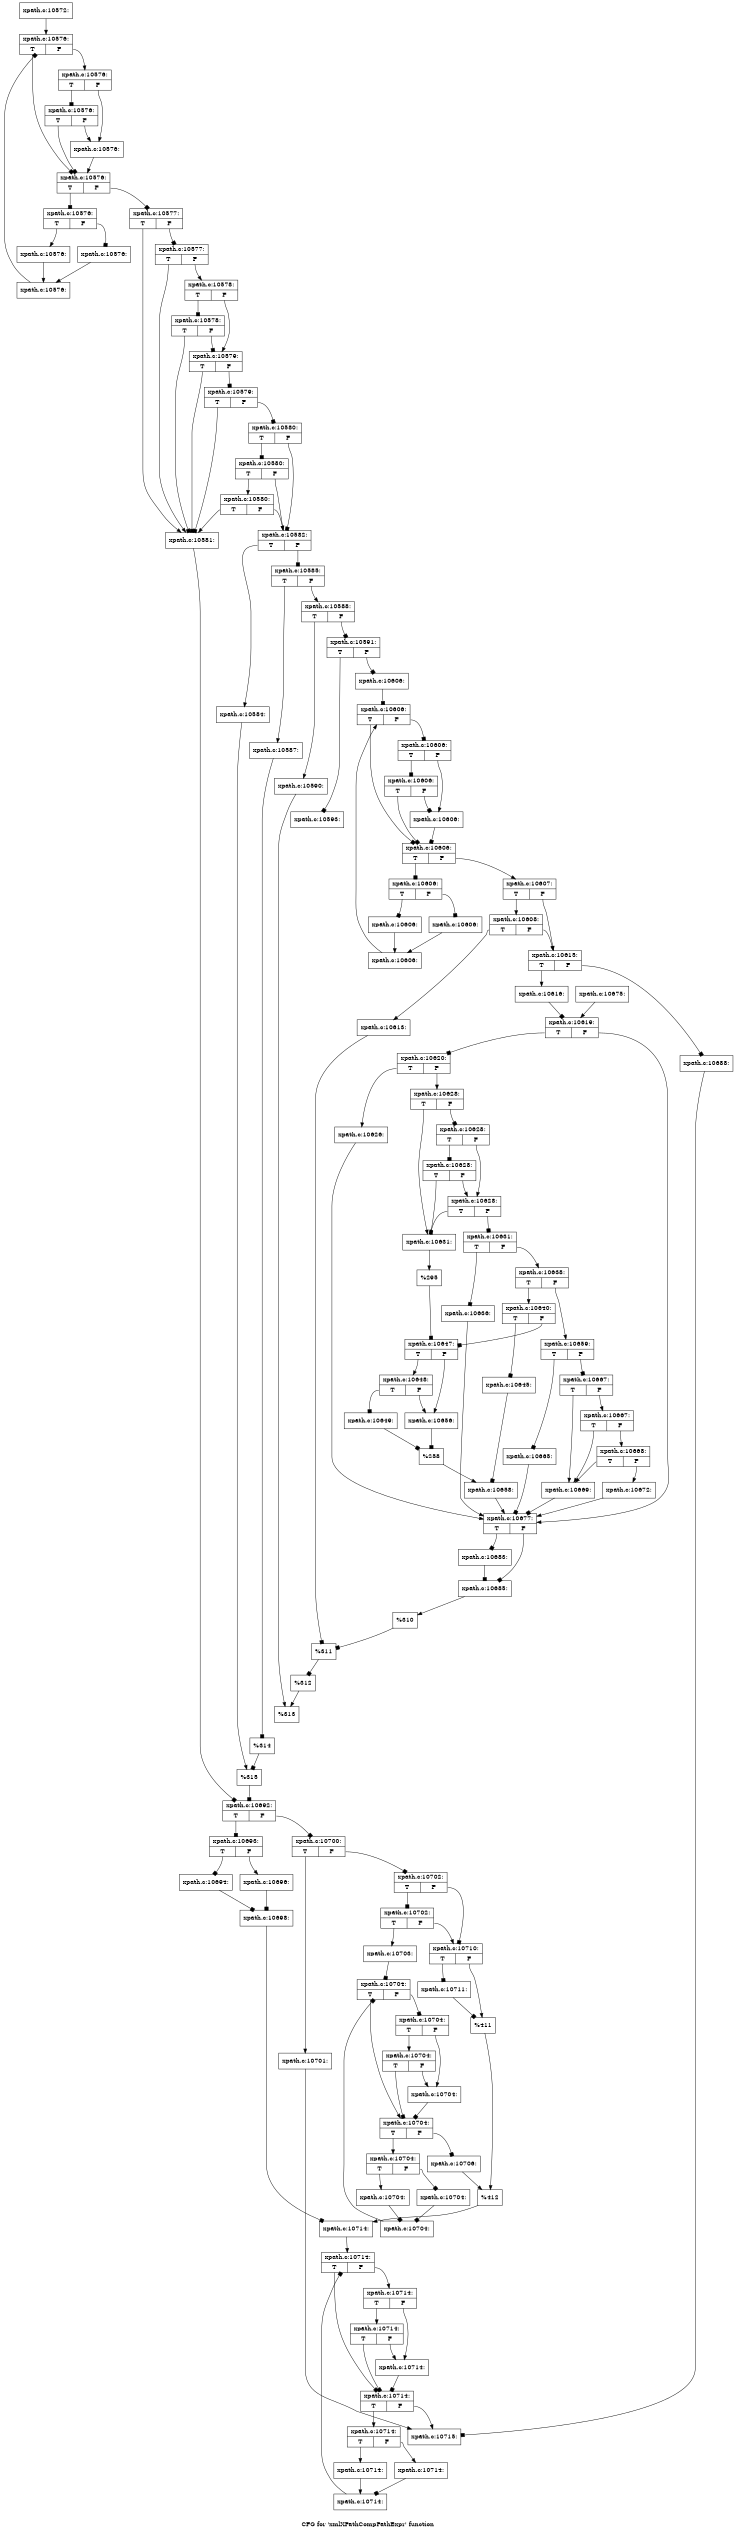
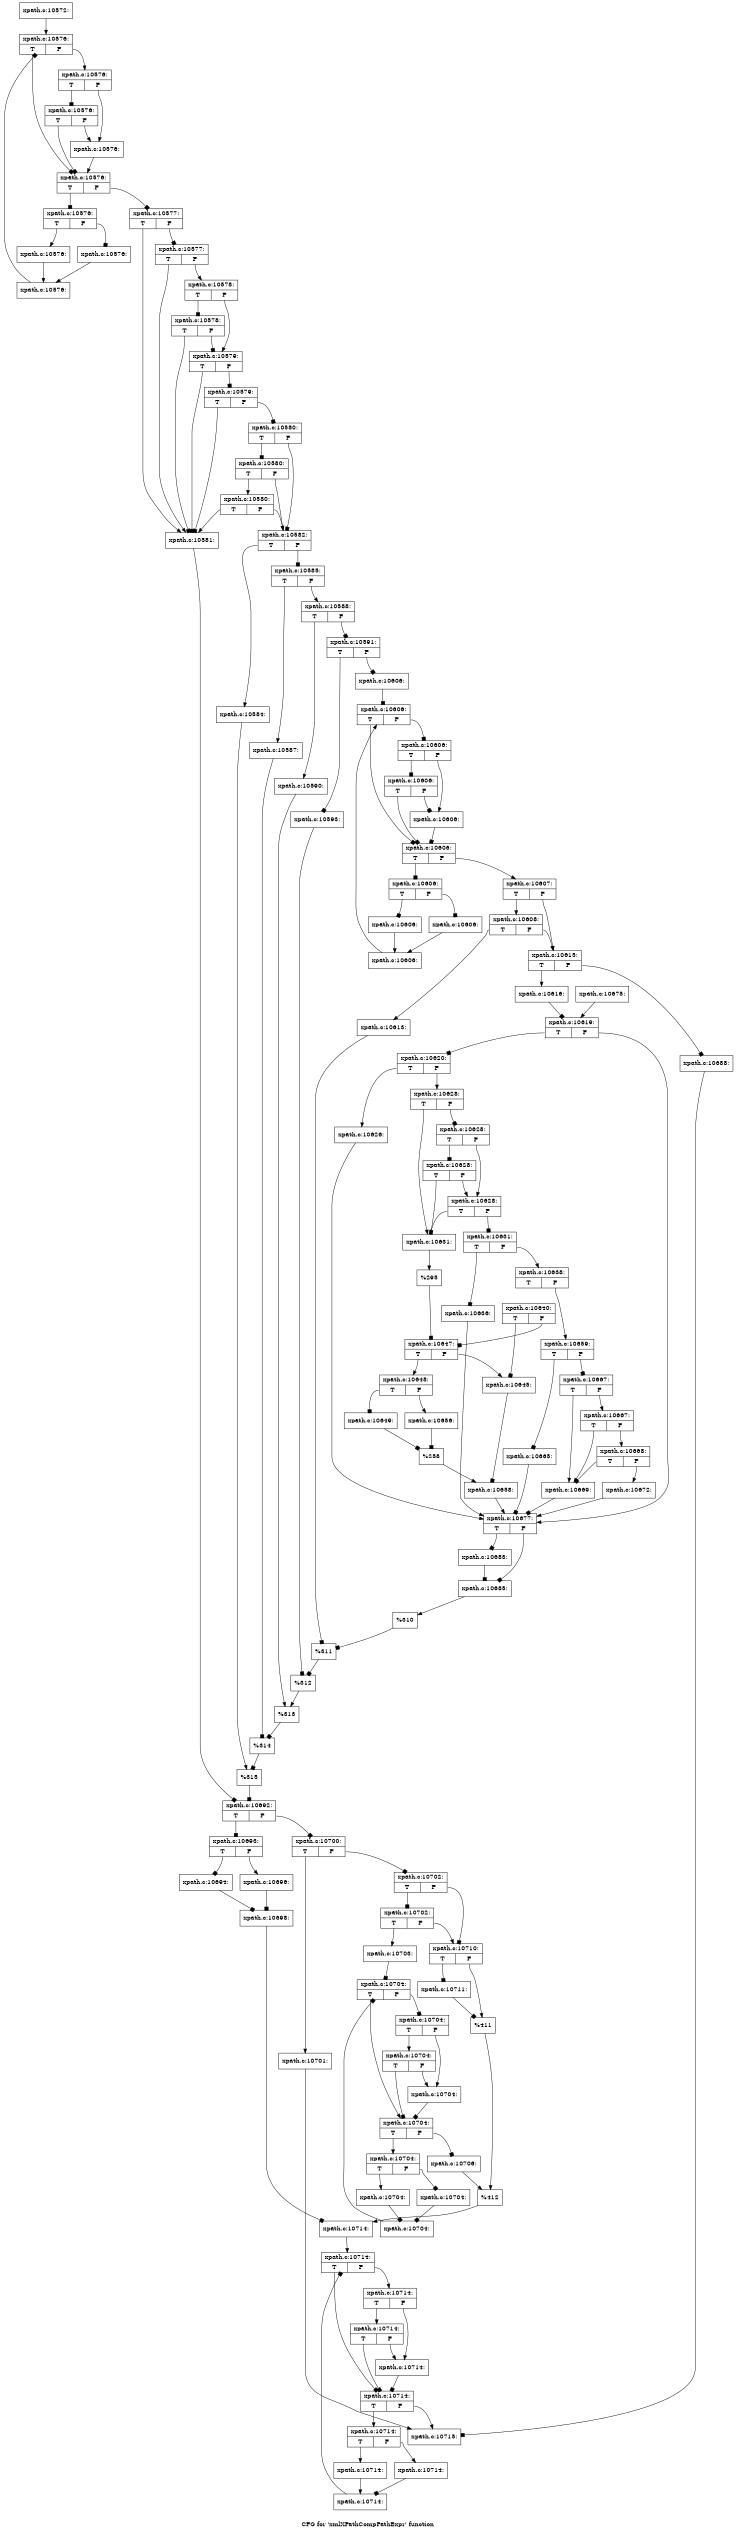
  digraph {
    label="CFG for 'xmlXPathCompPathExpr' function"
    node [shape=record]
    edge [arrowhead=box tailport=s0]
    n1 [label="{xpath.c:10572:}"]
    n2 [label="{xpath.c:10576:|{<s0>T|<s1>F}}"]
    n3 [label="{xpath.c:10576:|{<s0>T|<s1>F}}"]
    n4 [label="{xpath.c:10576:|{<s0>T|<s1>F}}"]
    n5 [label="{xpath.c:10576:|{<s0>T|<s1>F}}"]
    n6 [label="{xpath.c:10577:|{<s0>T|<s1>F}}"]
    n7 [label="{xpath.c:10576:|{<s0>T|<s1>F}}"]
    n8 [label="{xpath.c:10576:}"]
    n9 [label="{xpath.c:10576:}"]
    n10 [label="{xpath.c:10576:}"]
    n11 [label="{xpath.c:10581:}"]
    n12 [label="{xpath.c:10577:|{<s0>T|<s1>F}}"]
    n13 [label="{xpath.c:10576:}"]
    n14 [label="{xpath.c:10692:|{<s0>T|<s1>F}}"]
    n15 [label="{xpath.c:10578:|{<s0>T|<s1>F}}"]
    n16 [label="{xpath.c:10693:|{<s0>T|<s1>F}}"]
    n17 [label="{xpath.c:10700:|{<s0>T|<s1>F}}"]
    n18 [label="{xpath.c:10578:|{<s0>T|<s1>F}}"]
    n19 [label="{xpath.c:10579:|{<s0>T|<s1>F}}"]
    n20 [label="{xpath.c:10579:|{<s0>T|<s1>F}}"]
    n21 [label="{xpath.c:10580:|{<s0>T|<s1>F}}"]
    n22 [label="{xpath.c:10580:|{<s0>T|<s1>F}}"]
    n23 [label="{xpath.c:10582:|{<s0>T|<s1>F}}"]
    n24 [label="{xpath.c:10580:|{<s0>T|<s1>F}}"]
    n25 [label="{xpath.c:10584:}"]
    n26 [label="{xpath.c:10585:|{<s0>T|<s1>F}}"]
    n27 [label="{%315}"]
    n28 [label="{xpath.c:10587:}"]
    n29 [label="{xpath.c:10588:|{<s0>T|<s1>F}}"]
    n30 [label="{xpath.c:10694:}"]
    n31 [label="{xpath.c:10696:}"]
    n32 [label="{xpath.c:10701:}"]
    n33 [label="{xpath.c:10702:|{<s0>T|<s1>F}}"]
    n34 [label="{%314}"]
    n35 [label="{xpath.c:10590:}"]
    n36 [label="{xpath.c:10591:|{<s0>T|<s1>F}}"]
    n37 [label="{%313}"]
    n38 [label="{xpath.c:10593:}"]
    n39 [label="{xpath.c:10606:}"]
    n40 [label="{%312}"]
    n41 [label="{xpath.c:10606:|{<s0>T|<s1>F}}"]
    n42 [label="{xpath.c:10606:|{<s0>T|<s1>F}}"]
    n43 [label="{xpath.c:10606:|{<s0>T|<s1>F}}"]
    n44 [label="{xpath.c:10606:|{<s0>T|<s1>F}}"]
    n45 [label="{xpath.c:10607:|{<s0>T|<s1>F}}"]
    n46 [label="{xpath.c:10606:|{<s0>T|<s1>F}}"]
    n47 [label="{xpath.c:10606:}"]
    n48 [label="{xpath.c:10606:}"]
    n49 [label="{xpath.c:10606:}"]
    n50 [label="{xpath.c:10608:|{<s0>T|<s1>F}}"]
    n51 [label="{xpath.c:10615:|{<s0>T|<s1>F}}"]
    n52 [label="{xpath.c:10606:}"]
    n53 [label="{xpath.c:10613:}"]
    n54 [label="{xpath.c:10616:}"]
    n55 [label="{xpath.c:10688:}"]
    n56 [label="{%311}"]
    n57 [label="{xpath.c:10619:|{<s0>T|<s1>F}}"]
    n58 [label="{xpath.c:10715:}"]
    n59 [label="{xpath.c:10620:|{<s0>T|<s1>F}}"]
    n60 [label="{xpath.c:10677:|{<s0>T|<s1>F}}"]
    n61 [label="{xpath.c:10626:}"]
    n62 [label="{xpath.c:10628:|{<s0>T|<s1>F}}"]
    n63 [label="{xpath.c:10683:}"]
    n64 [label="{xpath.c:10685:}"]
    n65 [label="{xpath.c:10631:}"]
    n66 [label="{xpath.c:10628:|{<s0>T|<s1>F}}"]
    n67 [label="{%310}"]
    n68 [label="{%295}"]
    n69 [label="{xpath.c:10628:|{<s0>T|<s1>F}}"]
    n70 [label="{xpath.c:10628:|{<s0>T|<s1>F}}"]
    n71 [label="{xpath.c:10647:|{<s0>T|<s1>F}}"]
    n72 [label="{xpath.c:10631:|{<s0>T|<s1>F}}"]
    n73 [label="{xpath.c:10636:}"]
    n74 [label="{xpath.c:10638:|{<s0>T|<s1>F}}"]
    n75 [label="{xpath.c:10640:|{<s0>T|<s1>F}}"]
    n76 [label="{xpath.c:10659:|{<s0>T|<s1>F}}"]
    n77 [label="{xpath.c:10675:}"]
    n78 [label="{xpath.c:10645:}"]
    n79 [label="{xpath.c:10665:}"]
    n80 [label="{xpath.c:10667:|{<s0>T|<s1>F}}"]
    n81 [label="{xpath.c:10658:}"]
    n82 [label="{xpath.c:10648:|{<s0>T|<s1>F}}"]
    n83 [label="{xpath.c:10656:}"]
    n84 [label="{xpath.c:10669:}"]
    n85 [label="{xpath.c:10667:|{<s0>T|<s1>F}}"]
    n86 [label="{xpath.c:10649:}"]
    n87 [label="{%258}"]
    n88 [label="{xpath.c:10668:|{<s0>T|<s1>F}}"]
    n89 [label="{xpath.c:10672:}"]
    n90 [label="{xpath.c:10698:}"]
    n91 [label="{xpath.c:10702:|{<s0>T|<s1>F}}"]
    n92 [label="{xpath.c:10710:|{<s0>T|<s1>F}}"]
    n93 [label="{xpath.c:10714:}"]
    n94 [label="{xpath.c:10714:|{<s0>T|<s1>F}}"]
    n95 [label="{xpath.c:10714:|{<s0>T|<s1>F}}"]
    n96 [label="{xpath.c:10714:|{<s0>T|<s1>F}}"]
    n97 [label="{xpath.c:10703:}"]
    n98 [label="{xpath.c:10711:}"]
    n99 [label="{%411}"]
    n100 [label="{xpath.c:10704:|{<s0>T|<s1>F}}"]
    n101 [label="{%412}"]
    n102 [label="{xpath.c:10704:|{<s0>T|<s1>F}}"]
    n103 [label="{xpath.c:10704:|{<s0>T|<s1>F}}"]
    n104 [label="{xpath.c:10704:|{<s0>T|<s1>F}}"]
    n105 [label="{xpath.c:10706:}"]
    n106 [label="{xpath.c:10704:|{<s0>T|<s1>F}}"]
    n107 [label="{xpath.c:10704:}"]
    n108 [label="{xpath.c:10704:}"]
    n109 [label="{xpath.c:10704:}"]
    n110 [label="{xpath.c:10704:}"]
    n111 [label="{xpath.c:10714:|{<s0>T|<s1>F}}"]
    n112 [label="{xpath.c:10714:|{<s0>T|<s1>F}}"]
    n113 [label="{xpath.c:10714:}"]
    n114 [label="{xpath.c:10714:}"]
    n115 [label="{xpath.c:10714:}"]
    n116 [label="{xpath.c:10714:}"]
    n1 -> n2 [arrowhead=normal]
    n2 -> n3
    n2 -> n4 [arrowhead=normal tailport=s1]
    n3 -> n5
    n3 -> n6 [tailport=s1]
    n4 -> n7
    n4 -> n8 [arrowhead=normal tailport=s1]
    n5 -> n9 [arrowhead=normal]
    n5 -> n10 [tailport=s1]
    n6 -> n11 [arrowhead=normal]
    n6 -> n12 [tailport=s1]
    n7 -> n3
    n7 -> n8 [arrowhead=normal tailport=s1]
    n8 -> n3 [arrowhead=normal]
    n9 -> n13 [arrowhead=normal]
    n10 -> n13 [arrowhead=normal]
    n11 -> n14
    n12 -> n11 [arrowhead=normal]
    n12 -> n15 [arrowhead=normal tailport=s1]
    n13 -> n2
    n14 -> n16
    n14 -> n17 [tailport=s1]
    n15 -> n18
    n15 -> n19 [arrowhead=normal tailport=s1]
    n16 -> n30
    n16 -> n31 [arrowhead=normal tailport=s1]
    n17 -> n32 [arrowhead=normal]
    n17 -> n33 [tailport=s1]
    n18 -> n11
    n18 -> n19 [tailport=s1]
    n19 -> n11
    n19 -> n20 [tailport=s1]
    n20 -> n11
    n20 -> n21 [tailport=s1]
    n21 -> n22
    n21 -> n23 [tailport=s1]
    n22 -> n23 [arrowhead=normal tailport=s1]
    n22 -> n24 [arrowhead=normal]
    n23 -> n25 [arrowhead=normal]
    n23 -> n26 [tailport=s1]
    n24 -> n11 [arrowhead=normal]
    n24 -> n23 [arrowhead=normal tailport=s1]
    n25 -> n27 [arrowhead=normal]
    n26 -> n28 [arrowhead=normal]
    n26 -> n29 [arrowhead=normal tailport=s1]
    n27 -> n14
    n28 -> n34
    n29 -> n35 [arrowhead=normal]
    n29 -> n36 [tailport=s1]
    n30 -> n90
    n31 -> n90
    n32 -> n58 [arrowhead=normal]
    n33 -> n91
    n33 -> n92 [tailport=s1]
    n34 -> n27
    n35 -> n37 [arrowhead=normal]
    n36 -> n38
    n36 -> n39 [tailport=s1]
+   n37 -> n34
+   n38 -> n40
    n39 -> n41
    n40 -> n37 [arrowhead=normal]
    n41 -> n42
    n41 -> n43 [tailport=s1]
    n42 -> n44
    n42 -> n45 [arrowhead=normal tailport=s1]
    n43 -> n46
    n43 -> n47 [arrowhead=normal tailport=s1]
    n44 -> n48
    n44 -> n49 [tailport=s1]
    n45 -> n50 [arrowhead=normal]
    n45 -> n51 [arrowhead=normal tailport=s1]
    n46 -> n42
    n46 -> n47 [tailport=s1]
    n47 -> n42
    n48 -> n52 [arrowhead=normal]
    n49 -> n52 [arrowhead=normal]
    n50 -> n51 [arrowhead=normal tailport=s1]
    n50 -> n53 [arrowhead=normal]
    n51 -> n54 [arrowhead=normal]
    n51 -> n55 [tailport=s1]
    n52 -> n41 [arrowhead=normal]
    n53 -> n56
    n54 -> n57
    n55 -> n58
    n56 -> n40
    n57 -> n59
    n57 -> n60 [arrowhead=normal tailport=s1]
    n59 -> n61 [arrowhead=normal]
    n59 -> n62 [arrowhead=normal tailport=s1]
    n60 -> n63
    n60 -> n64 [tailport=s1]
    n61 -> n60 [arrowhead=normal]
    n62 -> n65 [arrowhead=normal]
    n62 -> n66 [tailport=s1]
    n63 -> n64
    n64 -> n67 [arrowhead=normal]
    n65 -> n68 [arrowhead=normal]
    n66 -> n69
    n66 -> n70 [arrowhead=normal tailport=s1]
    n67 -> n56
    n68 -> n71
    n69 -> n65
    n69 -> n70 [arrowhead=normal tailport=s1]
    n70 -> n65 [arrowhead=normal]
    n70 -> n72 [tailport=s1]
    n71 -> n82 [arrowhead=normal]
-   n71 -> n83 [arrowhead=normal tailport=s1]
+   n71 -> n78 [arrowhead=normal tailport=s1]
    n72 -> n73
    n72 -> n74 [arrowhead=normal tailport=s1]
    n73 -> n60 [arrowhead=normal]
-   n74 -> n75 [arrowhead=normal]
    n74 -> n76 [arrowhead=normal tailport=s1]
    n75 -> n71 [tailport=s1]
    n75 -> n78
    n76 -> n79
    n76 -> n80 [tailport=s1]
    n77 -> n57 [arrowhead=normal]
    n78 -> n81
    n79 -> n60
    n80 -> n84 [arrowhead=normal]
    n80 -> n85 [arrowhead=normal tailport=s1]
    n81 -> n60 [arrowhead=normal]
    n82 -> n83 [arrowhead=normal tailport=s1]
    n82 -> n86
    n83 -> n87
    n84 -> n60
    n85 -> n84 [arrowhead=normal]
    n85 -> n88 [arrowhead=normal tailport=s1]
    n86 -> n87
    n87 -> n81 [arrowhead=normal]
-   n88 -> n84 [arrowhead=normal]
+   n88 -> n84
    n88 -> n89 [arrowhead=normal tailport=s1]
    n89 -> n60 [arrowhead=normal]
    n90 -> n93
    n91 -> n92 [arrowhead=normal tailport=s1]
    n91 -> n97 [arrowhead=normal]
    n92 -> n98
    n92 -> n99 [arrowhead=normal tailport=s1]
    n93 -> n94 [arrowhead=normal]
    n94 -> n95
    n94 -> n96 [arrowhead=normal tailport=s1]
    n95 -> n58 [arrowhead=normal tailport=s1]
    n95 -> n111 [arrowhead=normal]
    n96 -> n112 [arrowhead=normal]
    n96 -> n113 [arrowhead=normal tailport=s1]
    n97 -> n100
    n98 -> n99
    n99 -> n101 [arrowhead=normal]
    n100 -> n102 [arrowhead=normal]
    n100 -> n103 [tailport=s1]
    n101 -> n93 [arrowhead=normal]
    n102 -> n104 [arrowhead=normal]
    n102 -> n105 [tailport=s1]
    n103 -> n106 [arrowhead=normal]
    n103 -> n107 [arrowhead=normal tailport=s1]
    n104 -> n108 [arrowhead=normal]
    n104 -> n109 [tailport=s1]
    n105 -> n101 [arrowhead=normal]
    n106 -> n102
    n106 -> n107 [arrowhead=normal tailport=s1]
    n107 -> n102
    n108 -> n110
    n109 -> n110
    n110 -> n100
    n111 -> n114 [arrowhead=normal]
    n111 -> n115 [arrowhead=normal tailport=s1]
    n112 -> n95
    n112 -> n113 [arrowhead=normal tailport=s1]
    n113 -> n95
    n114 -> n116 [arrowhead=normal]
    n115 -> n116
    n116 -> n94
  }
